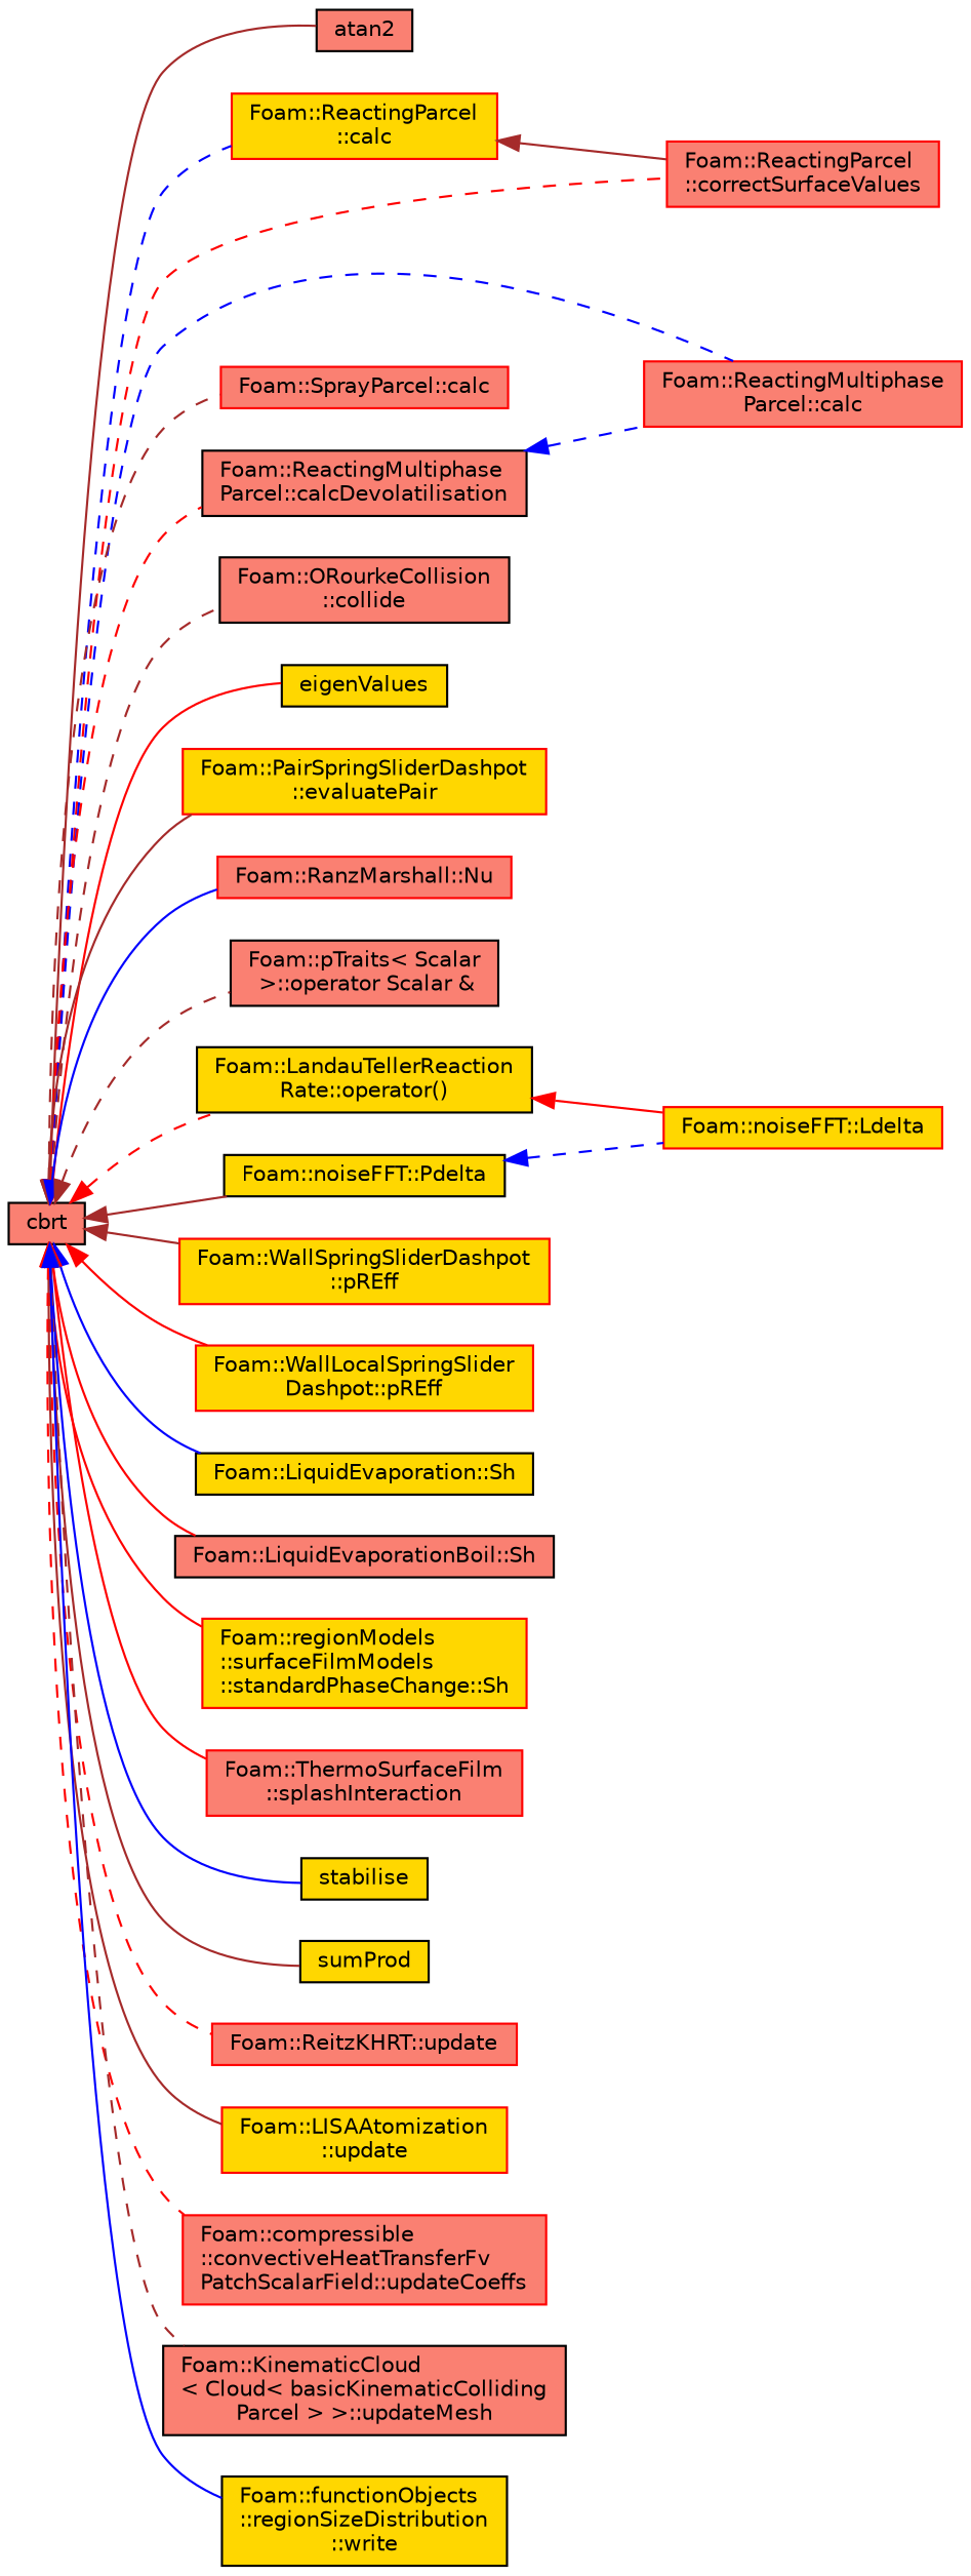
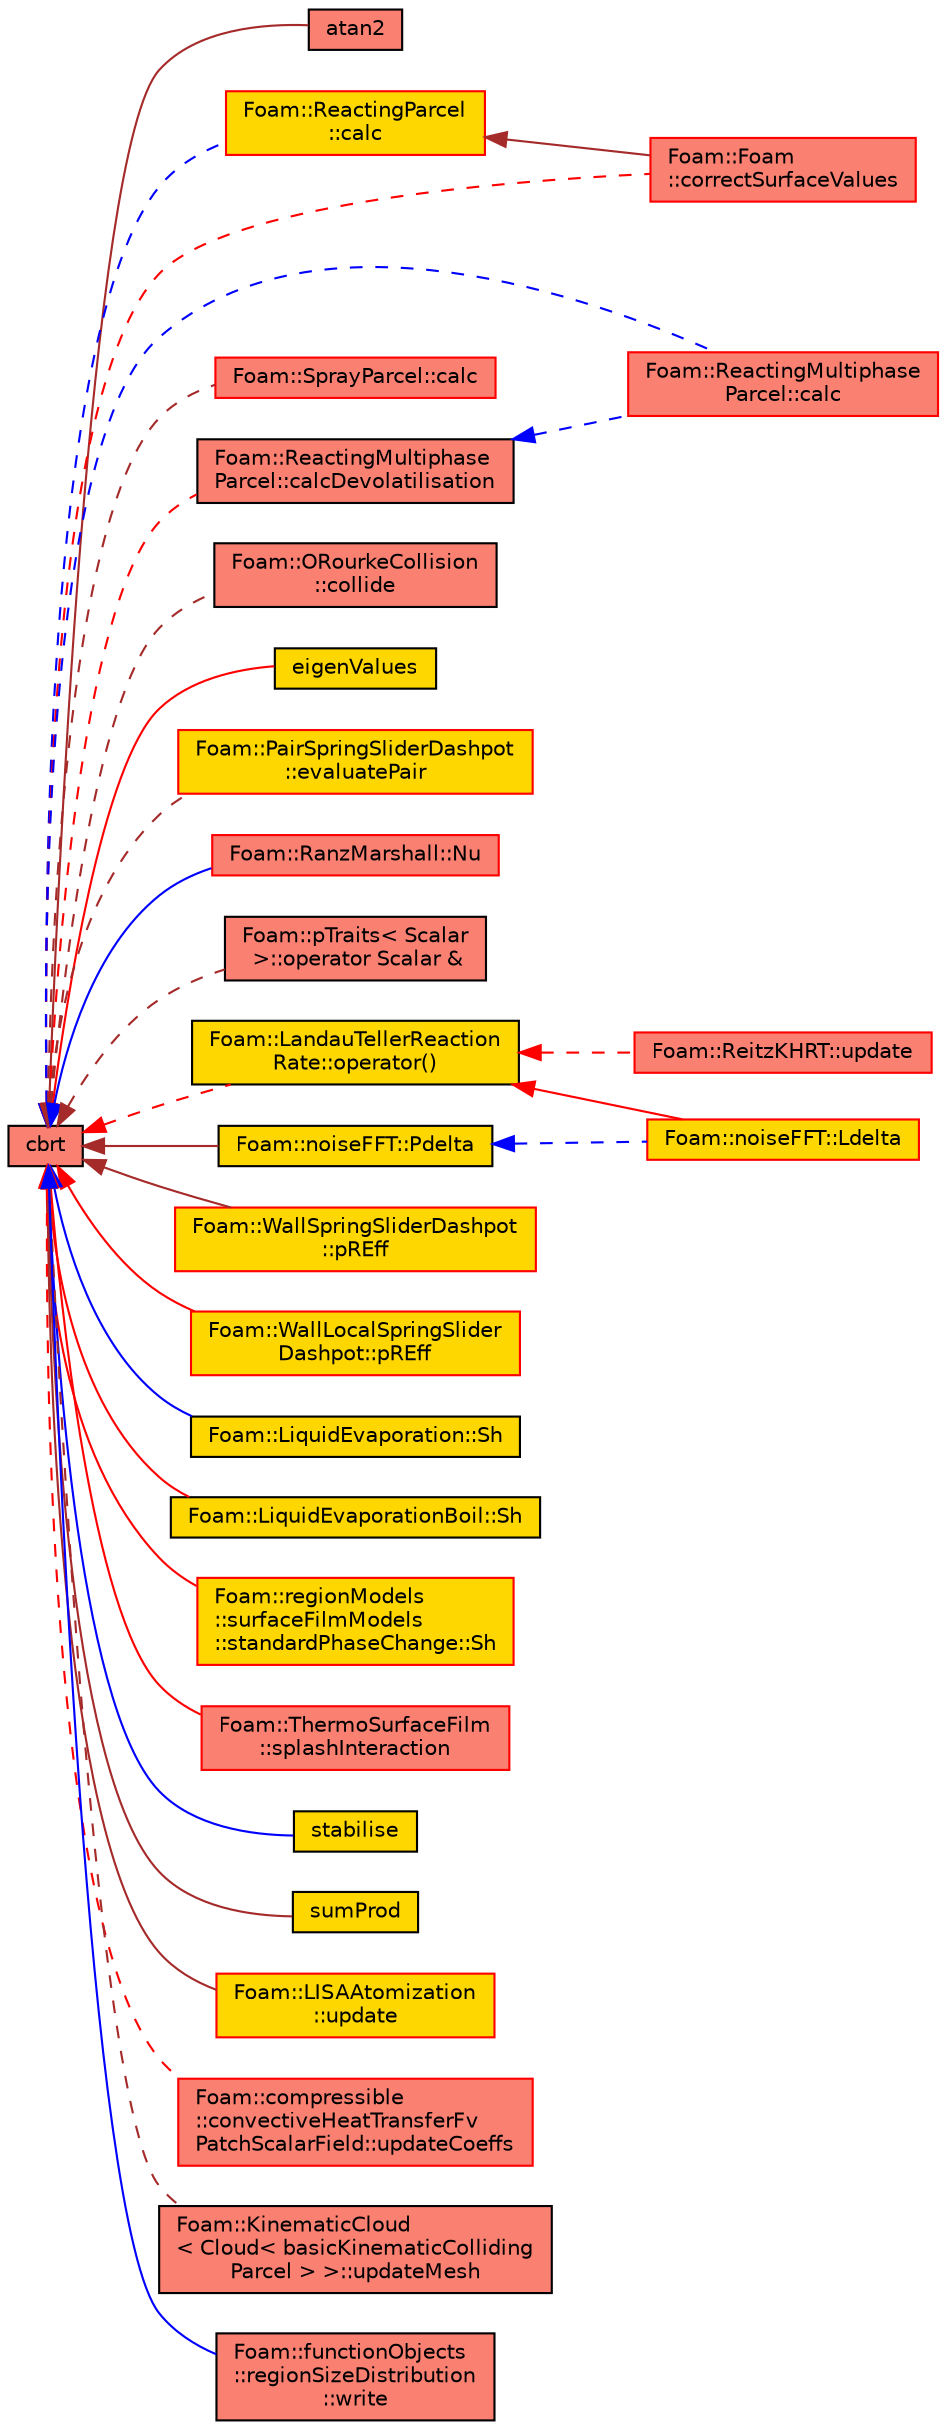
  digraph {
    rankdir=LR
    node [color=black fillcolor=salmon fontname=Helvetica fontsize=10 shape=record style=filled]
    edge [color=brown dir=back fontname=Helvetica fontsize=10 labelfontname=Helvetica labelfontsize=10 style=solid]
    n1 [fontcolor=black height=0.2 label=cbrt width=0.4]
    n2 [height=0.2 label=atan2 width=0.4]
    n3 [color=red fillcolor=gold height=0.2 label="Foam::ReactingParcel\l::calc" width=0.4]
-   n4 [color=red height=0.2 label="Foam::ReactingParcel\l::correctSurfaceValues" width=0.4]
+   n4 [color=red height=0.2 label="Foam::Foam\l::correctSurfaceValues" width=0.4]
    n5 [color=red height=0.2 label="Foam::ReactingMultiphase\lParcel::calc" width=0.4]
    n6 [color=red height=0.2 label="Foam::SprayParcel::calc" width=0.4]
    n7 [height=0.2 label="Foam::ReactingMultiphase\lParcel::calcDevolatilisation" width=0.4]
    n8 [height=0.2 label="Foam::ORourkeCollision\l::collide" width=0.4]
    n9 [fillcolor=gold height=0.2 label=eigenValues width=0.4]
    n10 [color=red fillcolor=gold height=0.2 label="Foam::PairSpringSliderDashpot\l::evaluatePair" width=0.4]
    n11 [color=red height=0.2 label="Foam::RanzMarshall::Nu" width=0.4]
    n12 [height=0.2 label="Foam::pTraits\< Scalar\l \>::operator Scalar &" width=0.4]
    n13 [fillcolor=gold height=0.2 label="Foam::LandauTellerReaction\lRate::operator()" width=0.4]
    n14 [fillcolor=gold height=0.2 label="Foam::noiseFFT::Pdelta" width=0.4]
    n15 [color=red fillcolor=gold height=0.2 label="Foam::WallSpringSliderDashpot\l::pREff" width=0.4]
    n16 [color=red fillcolor=gold height=0.2 label="Foam::WallLocalSpringSlider\lDashpot::pREff" width=0.4]
    n17 [fillcolor=gold height=0.2 label="Foam::LiquidEvaporation::Sh" width=0.4]
-   n18 [height=0.2 label="Foam::LiquidEvaporationBoil::Sh" width=0.4]
+   n18 [fillcolor=gold height=0.2 label="Foam::LiquidEvaporationBoil::Sh" width=0.4]
    n19 [color=red fillcolor=gold height=0.2 label="Foam::regionModels\l::surfaceFilmModels\l::standardPhaseChange::Sh" width=0.4]
    n20 [color=red height=0.2 label="Foam::ThermoSurfaceFilm\l::splashInteraction" width=0.4]
    n21 [fillcolor=gold height=0.2 label=stabilise width=0.4]
    n22 [fillcolor=gold height=0.2 label=sumProd width=0.4]
    n23 [color=red height=0.2 label="Foam::ReitzKHRT::update" width=0.4]
    n24 [color=red fillcolor=gold height=0.2 label="Foam::LISAAtomization\l::update" width=0.4]
    n25 [color=red height=0.2 label="Foam::compressible\l::convectiveHeatTransferFv\lPatchScalarField::updateCoeffs" width=0.4]
    n26 [height=0.2 label="Foam::KinematicCloud\l\< Cloud\< basicKinematicColliding\lParcel \> \>::updateMesh" width=0.4]
-   n27 [fillcolor=gold height=0.2 label="Foam::functionObjects\l::regionSizeDistribution\l::write" width=0.4]
+   n27 [height=0.2 label="Foam::functionObjects\l::regionSizeDistribution\l::write" width=0.4]
    n28 [color=red fillcolor=gold height=0.2 label="Foam::noiseFFT::Ldelta" width=0.4]
    n1 -> n2
    n1 -> n3 [color=blue style=dashed]
    n1 -> n4 [color=red style=dashed]
    n1 -> n5 [color=blue style=dashed]
    n1 -> n6 [style=dashed]
    n1 -> n7 [color=red style=dashed]
    n1 -> n8 [style=dashed]
    n1 -> n9 [color=red]
-   n1 -> n10
+   n1 -> n10 [style=dashed]
    n1 -> n11 [color=blue]
    n1 -> n12 [style=dashed]
    n1 -> n13 [color=red style=dashed]
    n1 -> n14
    n1 -> n15
    n1 -> n16 [color=red]
    n1 -> n17 [color=blue]
    n1 -> n18 [color=red]
    n1 -> n19 [color=red]
    n1 -> n20 [color=red]
    n1 -> n21 [color=blue]
    n1 -> n22
-   n1 -> n23 [color=red style=dashed]
+   n13 -> n23 [color=red style=dashed]
    n1 -> n24
    n1 -> n25 [color=red style=dashed]
    n1 -> n26 [style=dashed]
    n1 -> n27 [color=blue]
    n3 -> n4
    n7 -> n5 [color=blue style=dashed]
    n13 -> n28 [color=red]
    n14 -> n28 [color=blue style=dashed]
  }
